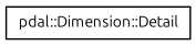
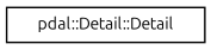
  digraph {
    rankdir=LR
    fontname=Ubuntu
-   n1 [color=black fillcolor=white fontname=Ubuntu fontsize=10 height=0.2 label="pdal::Dimension::Detail" shape=record style=filled width=0.4]
+   n1 [color=black fillcolor=white fontname=Ubuntu fontsize=10 height=0.2 label="pdal::Detail::Detail" shape=record style=filled width=0.4]
  }
